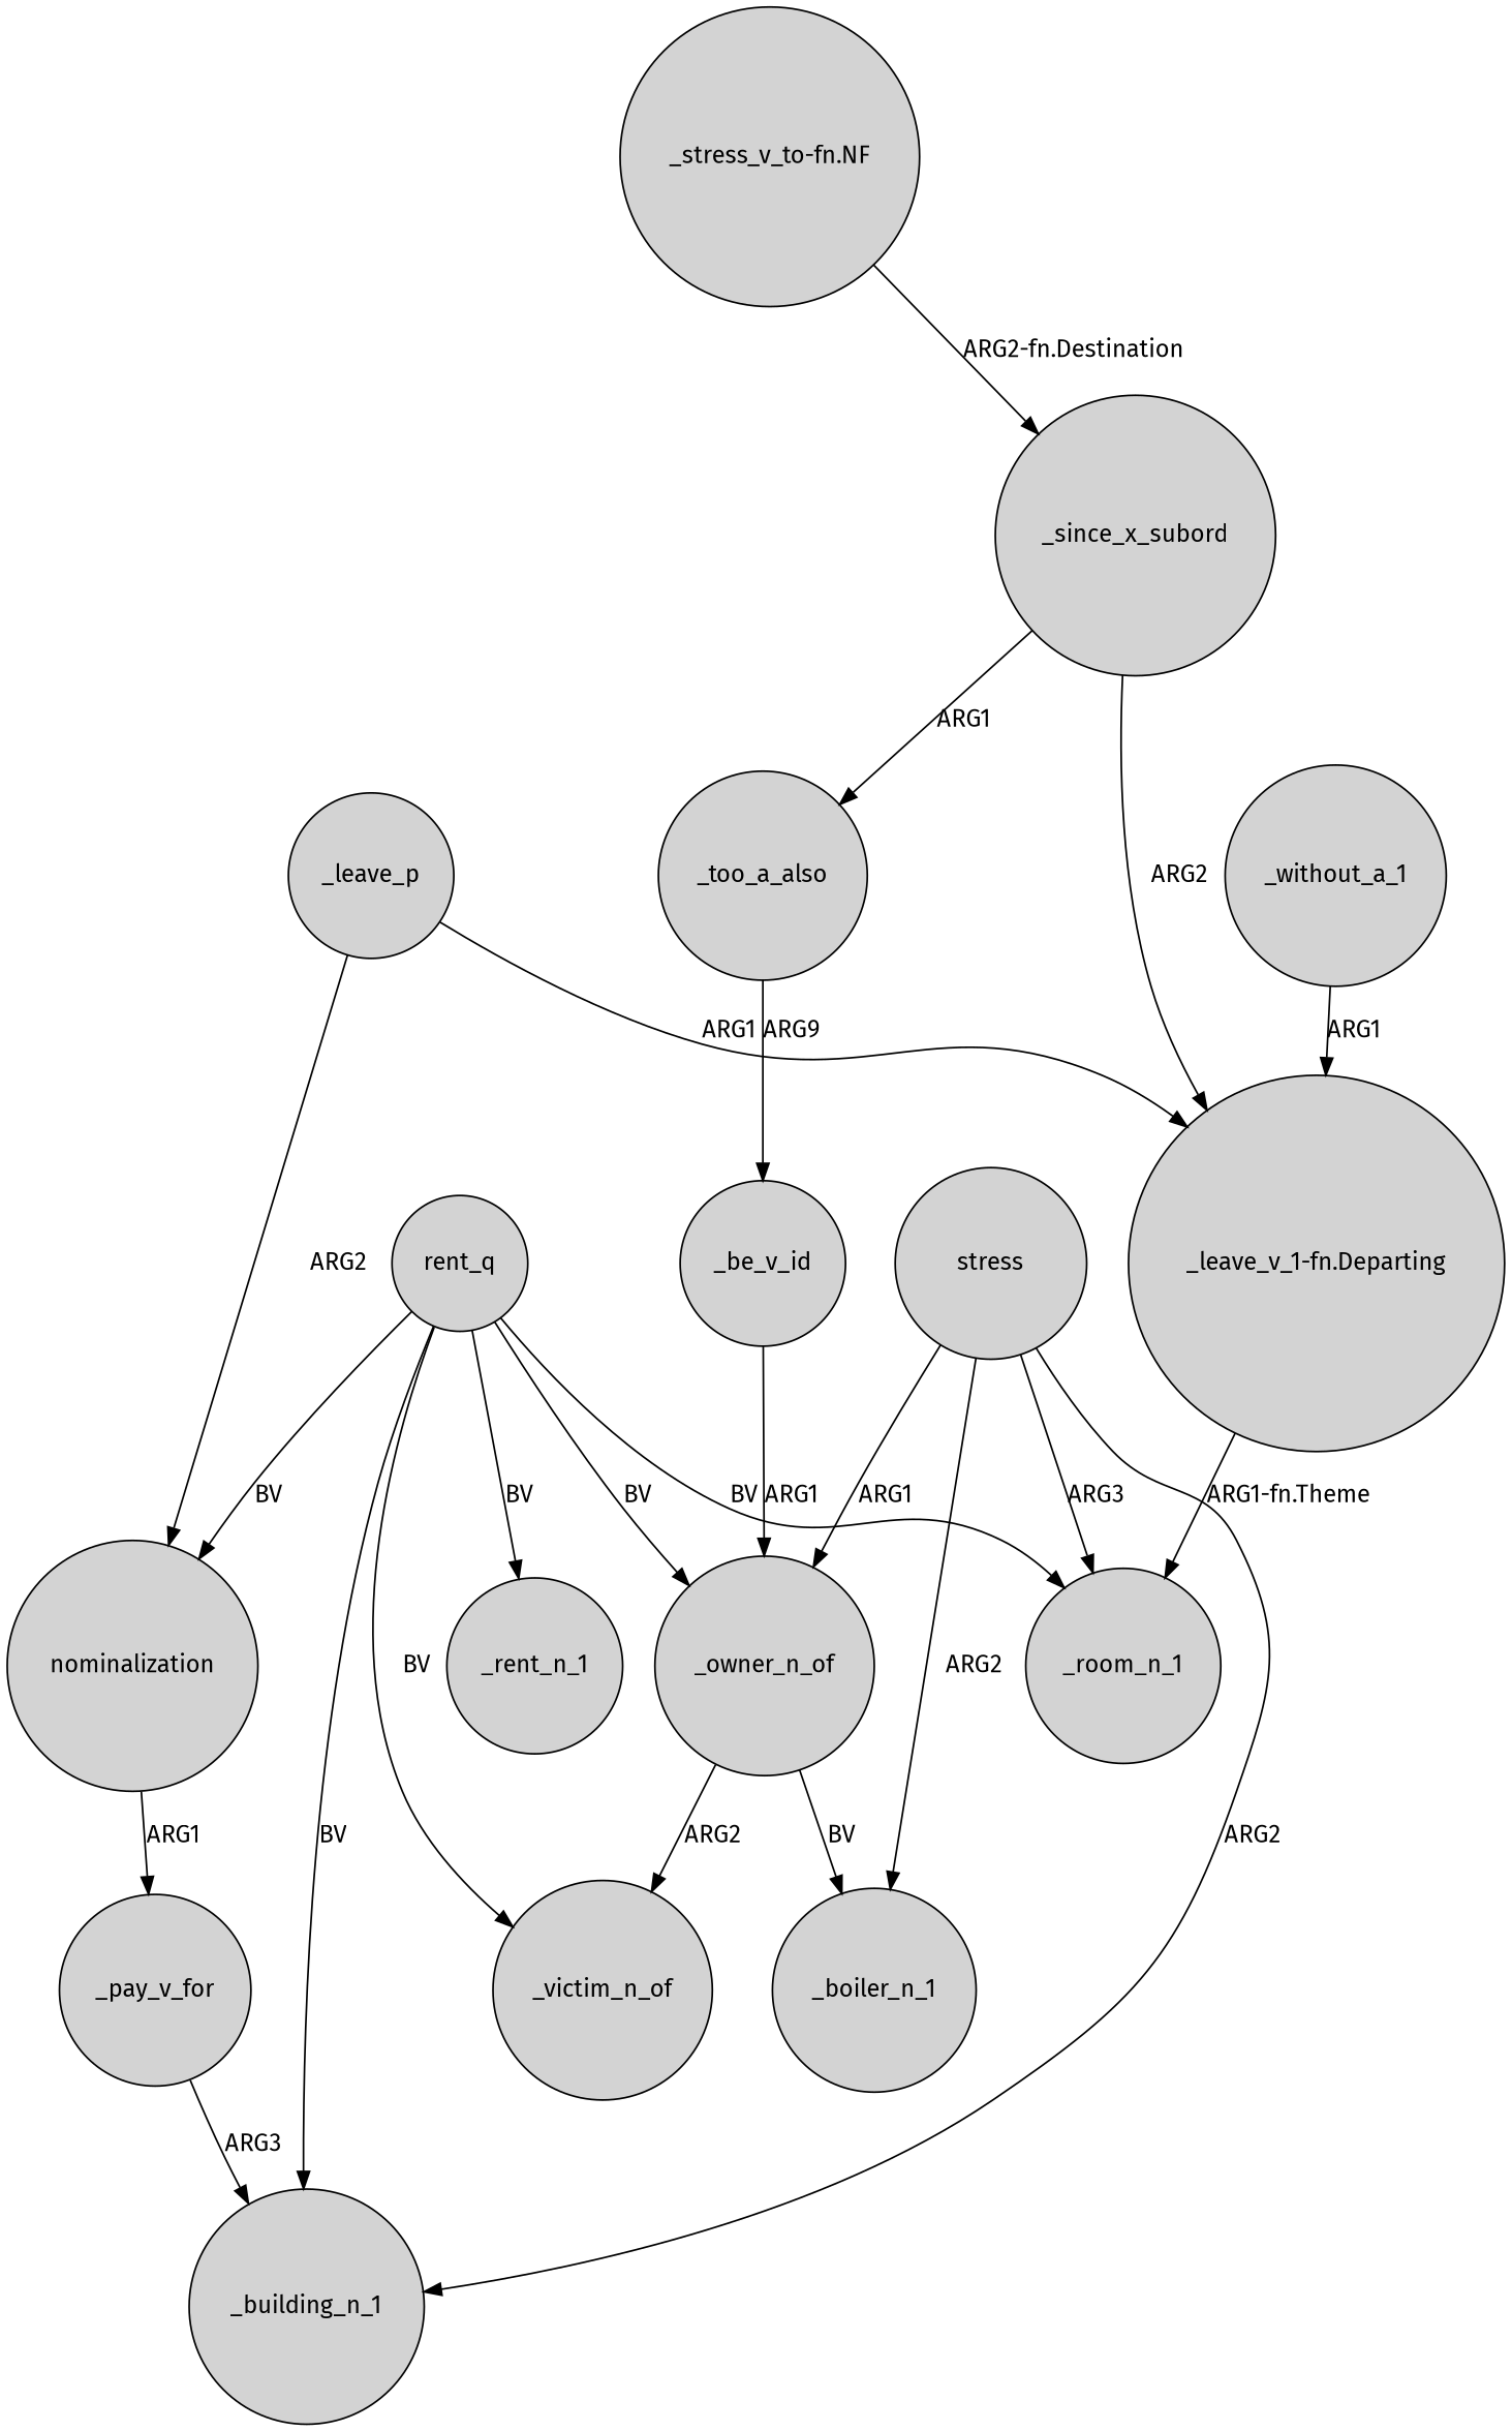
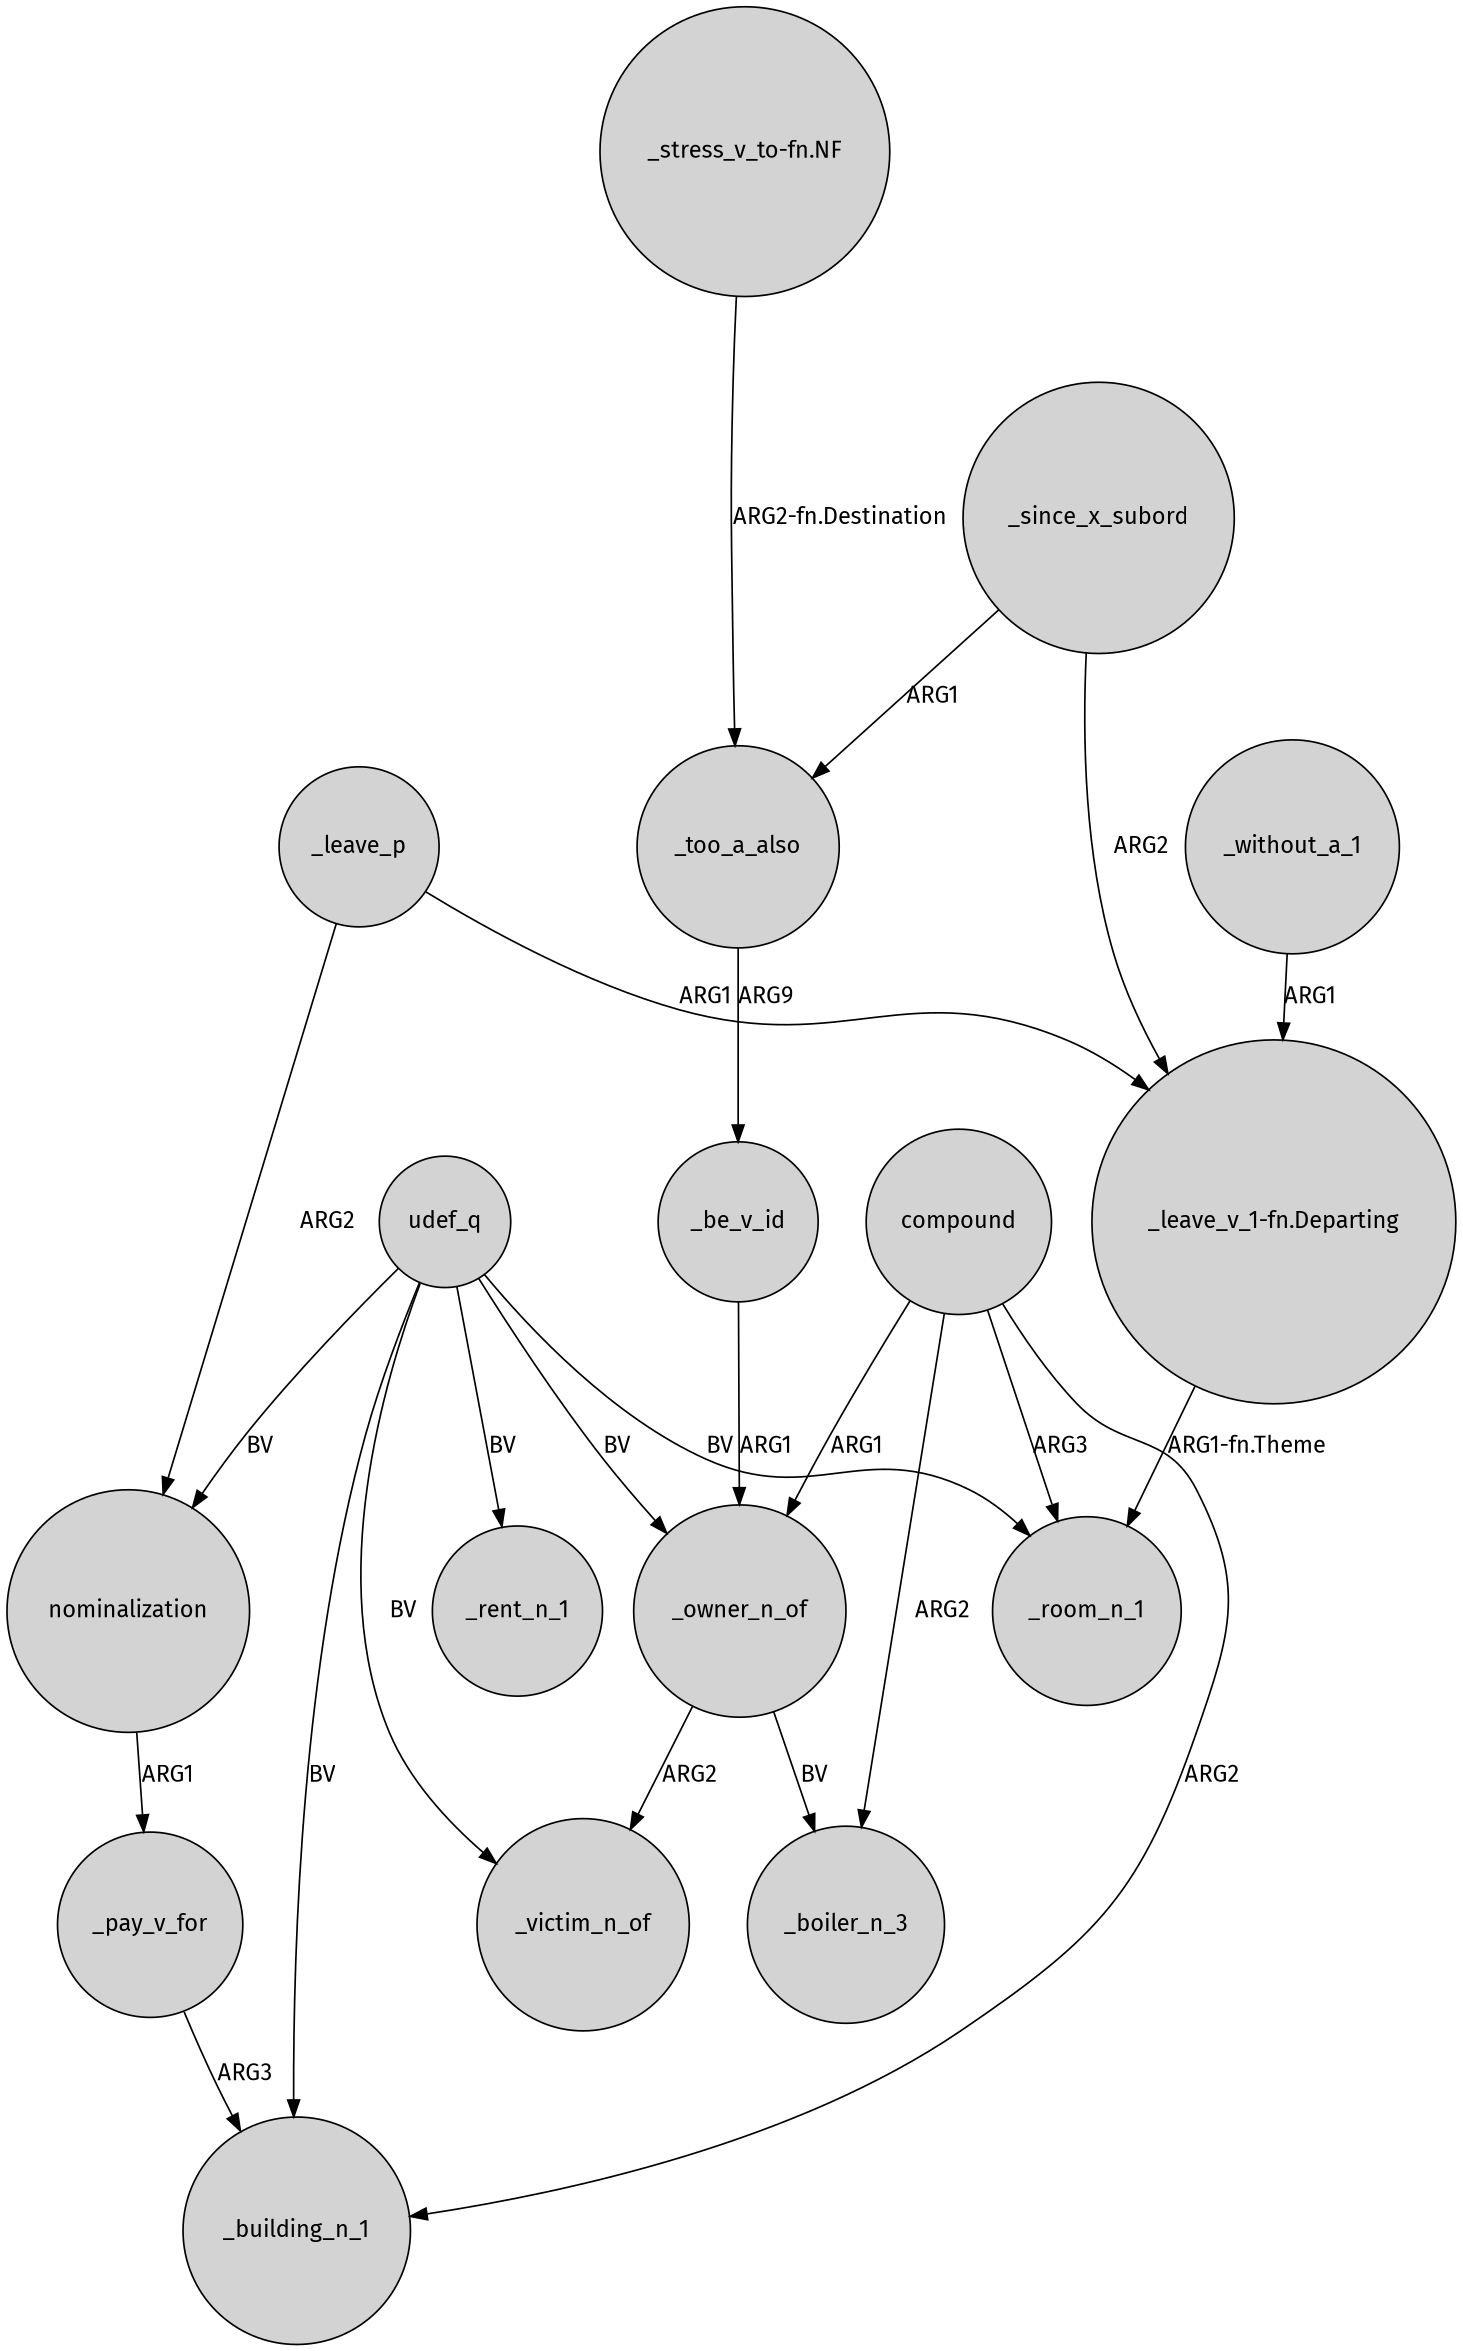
  digraph {
    fontname="Fira Sans"
    node [fontname="Fira Sans" shape=circle style=filled]
    edge [fontname="Fira Sans"]
    "_stress_v_to-fn.NF"
    _since_x_subord
    _too_a_also
    "_leave_v_1-fn.Departing"
-   udef_q [label=rent_q]
+   udef_q
    _rent_n_1
    _building_n_1
    _victim_n_of
    nominalization
    _owner_n_of
    _room_n_1
    _pay_v_for
-   _boiler_n_1
-   compound [label=stress]
+   _boiler_n_1 [label=_boiler_n_3]
+   compound
    _be_v_id
    n16 [label=_leave_p]
    n17 [label=_without_a_1]
-   "_stress_v_to-fn.NF" -> _since_x_subord [label="ARG2-fn.Destination"]
+   "_stress_v_to-fn.NF" -> _too_a_also [label="ARG2-fn.Destination"]
    _since_x_subord -> _too_a_also [label=ARG1]
    _since_x_subord -> "_leave_v_1-fn.Departing" [label=ARG2]
    _too_a_also -> _be_v_id [label=ARG9]
    "_leave_v_1-fn.Departing" -> _room_n_1 [label="ARG1-fn.Theme"]
    udef_q -> _rent_n_1 [label=BV]
    udef_q -> _building_n_1 [label=BV]
    udef_q -> _victim_n_of [label=BV]
    udef_q -> nominalization [label=BV]
    udef_q -> _owner_n_of [label=BV]
    udef_q -> _room_n_1 [label=BV]
    nominalization -> _pay_v_for [label=ARG1]
    _owner_n_of -> _victim_n_of [label=ARG2]
    _owner_n_of -> _boiler_n_1 [label=BV]
    _pay_v_for -> _building_n_1 [label=ARG3]
    compound -> _building_n_1 [label=ARG2]
    compound -> _owner_n_of [label=ARG1]
    compound -> _room_n_1 [label=ARG3]
    compound -> _boiler_n_1 [label=ARG2]
    _be_v_id -> _owner_n_of [label=ARG1]
    n16 -> "_leave_v_1-fn.Departing" [label=ARG1]
    n16 -> nominalization [label=ARG2]
    n17 -> "_leave_v_1-fn.Departing" [label=ARG1]
  }
